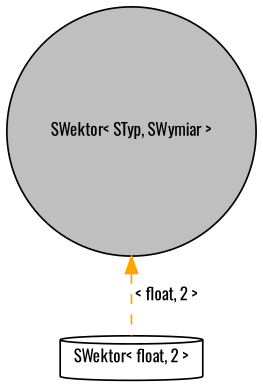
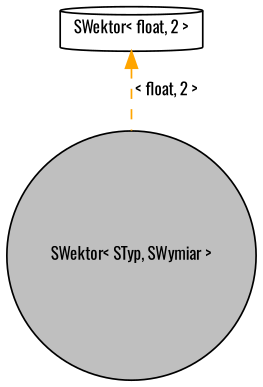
  digraph {
    fontname=Oswald
    node [color=black fontname=Oswald fontsize=10 style=filled]
    n1 [fillcolor=grey75 fontcolor=black height=0.2 label="SWektor\< STyp, SWymiar \>" shape=circle width=0.4]
    n2 [fillcolor=white height=0.2 label="SWektor\< float, 2 \>" shape=cylinder width=0.4]
-   n1 -> n2 [color=orange dir=back fontname=Oswald fontsize=10 label=" \< float, 2 \>" labelfontname=Helvetica labelfontsize=10 style=dashed]
+   n2 -> n1 [color=orange dir=back fontname=Oswald fontsize=10 label=" \< float, 2 \>" labelfontname=Helvetica labelfontsize=10 style=dashed]
  }
